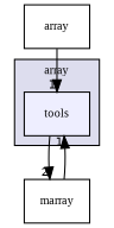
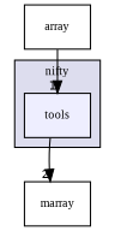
  digraph {
    compound=true
    fontname="Liberation Serif"
    node [fontname="Liberation Serif" fontsize=10 shape=box]
    edge [fontname="Liberation Serif" headlabel=1 labeldistance=1.5 labelfontname=Helvetica labelfontsize=10]
    n1 [fillcolor="#eeeeff" label=tools pencolor=black style=filled]
    n2 [label=marray]
    n3 [label=array]
    subgraph cluster_1 {
      bgcolor="#ddddee"
      fontsize=10
-     label=array
+     label=nifty
      pencolor=black
      n1
    }
    n1 -> n2 [headlabel=2]
-   n2 -> n1
    n3 -> n1
  }
